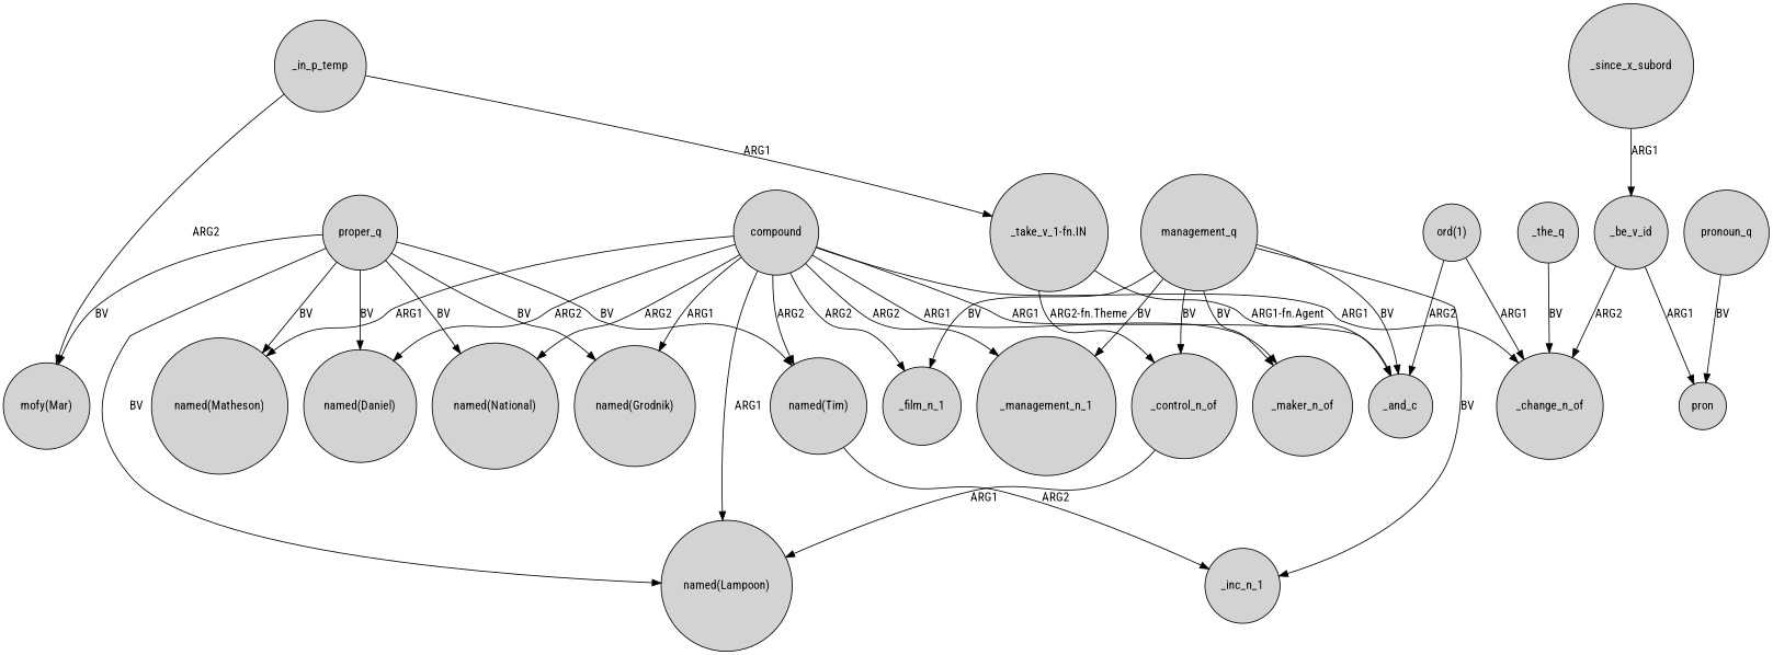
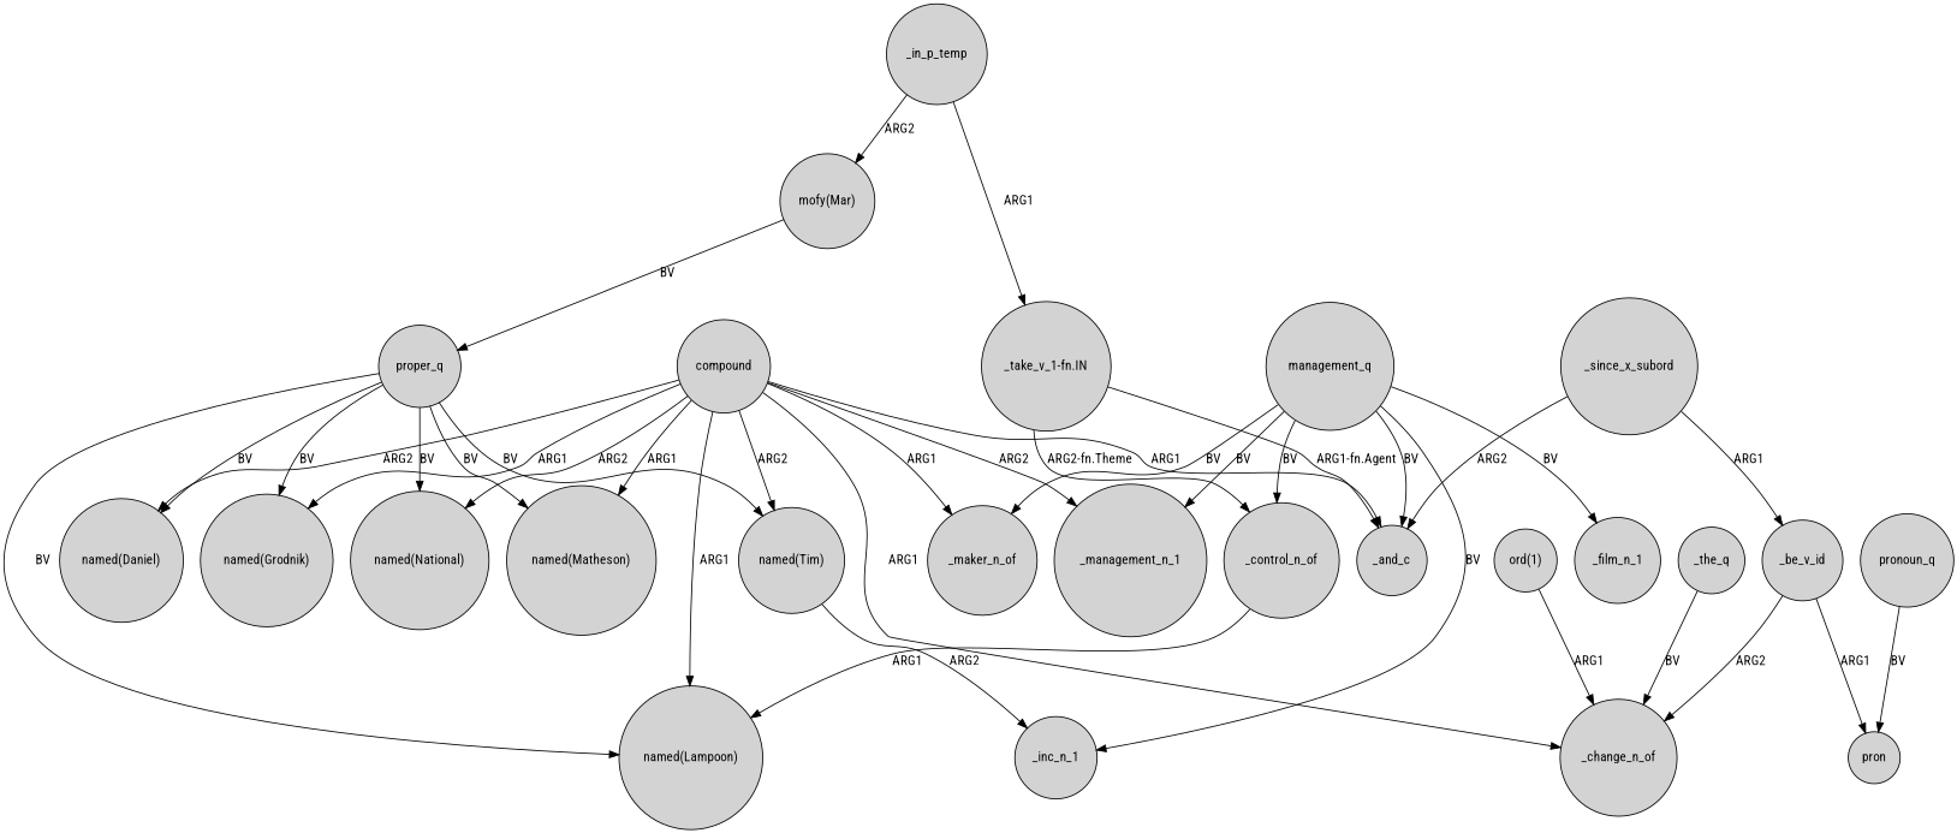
  digraph {
    fontname="Roboto Condensed"
    node [fontname="Roboto Condensed" shape=circle style=filled]
    edge [fontname="Roboto Condensed"]
    compound
    "named(Matheson)"
    "named(Tim)"
    "named(Daniel)"
    "named(Lampoon)"
    _and_c
    _management_n_1
    _maker_n_of
    _change_n_of
    "named(National)"
    "named(Grodnik)"
    _film_n_1
    _inc_n_1
    n14 [label=management_q]
    _control_n_of
    proper_q
    "mofy(Mar)"
    _in_p_temp
    "_take_v_1-fn.IN"
    _since_x_subord
    _be_v_id
    pron
    pronoun_q
    "ord(1)"
    _the_q
    compound -> "named(Matheson)" [label=ARG1]
    compound -> "named(Tim)" [label=ARG2]
    compound -> "named(Daniel)" [label=ARG2]
    compound -> "named(Lampoon)" [label=ARG1]
    compound -> _and_c [label=ARG1]
    compound -> _management_n_1 [label=ARG2]
    compound -> _maker_n_of [label=ARG1]
    compound -> _change_n_of [label=ARG1]
    compound -> "named(National)" [label=ARG2]
    compound -> "named(Grodnik)" [label=ARG1]
-   compound -> _film_n_1 [label=ARG2]
    "named(Tim)" -> _inc_n_1 [label=ARG2]
    n14 -> _and_c [label=BV]
    n14 -> _management_n_1 [label=BV]
    n14 -> _maker_n_of [label=BV]
    n14 -> _film_n_1 [label=BV]
    n14 -> _inc_n_1 [label=BV]
    n14 -> _control_n_of [label=BV]
    _control_n_of -> "named(Lampoon)" [label=ARG1]
    proper_q -> "named(Matheson)" [label=BV]
    proper_q -> "named(Tim)" [label=BV]
    proper_q -> "named(Daniel)" [label=BV]
    proper_q -> "named(Lampoon)" [label=BV]
    proper_q -> "named(National)" [label=BV]
    proper_q -> "named(Grodnik)" [label=BV]
-   proper_q -> "mofy(Mar)" [label=BV]
+   "mofy(Mar)" -> proper_q [label=BV]
    _in_p_temp -> "mofy(Mar)" [label=ARG2]
    _in_p_temp -> "_take_v_1-fn.IN" [label=ARG1]
    "_take_v_1-fn.IN" -> _and_c [label="ARG1-fn.Agent"]
    "_take_v_1-fn.IN" -> _control_n_of [label="ARG2-fn.Theme"]
-   "ord(1)" -> _and_c [label=ARG2]
+   _since_x_subord -> _and_c [label=ARG2]
    _since_x_subord -> _be_v_id [label=ARG1]
    _be_v_id -> _change_n_of [label=ARG2]
    _be_v_id -> pron [label=ARG1]
    pronoun_q -> pron [label=BV]
    "ord(1)" -> _change_n_of [label=ARG1]
    _the_q -> _change_n_of [label=BV]
  }
